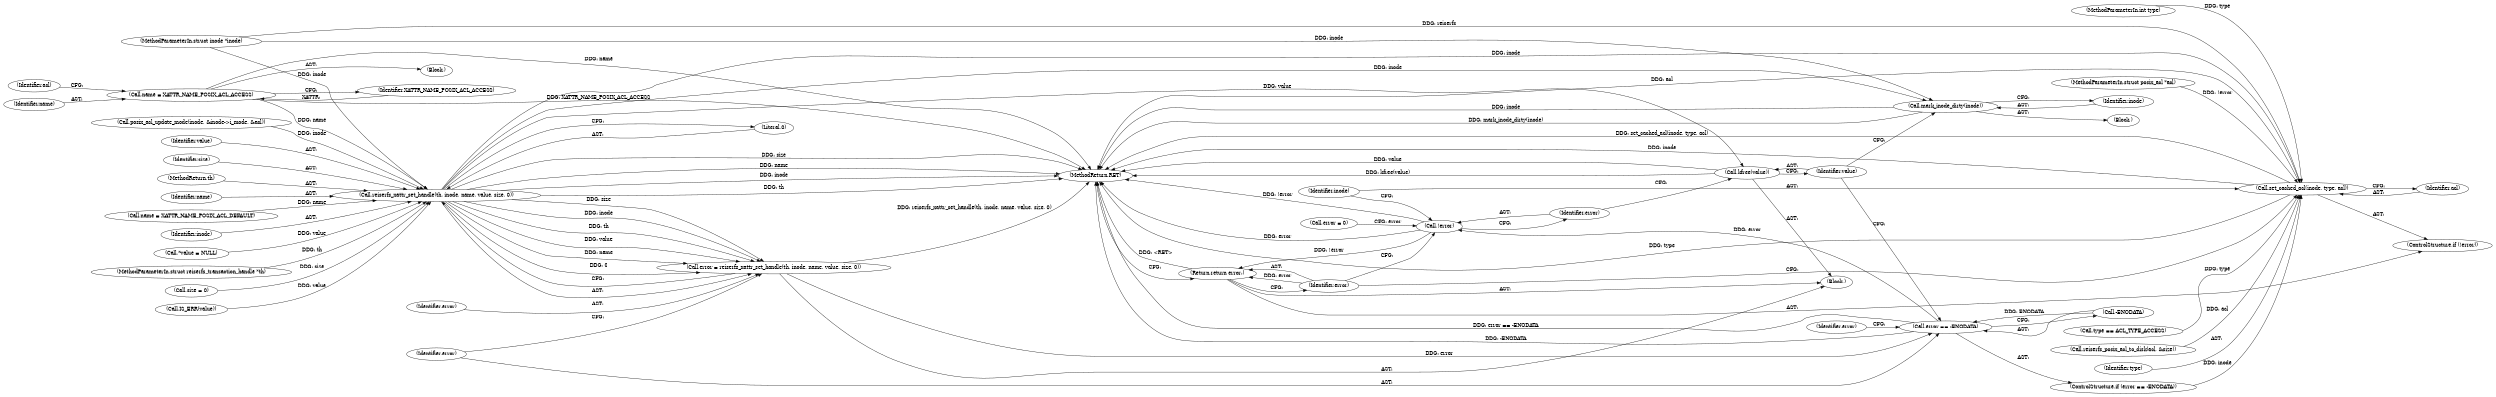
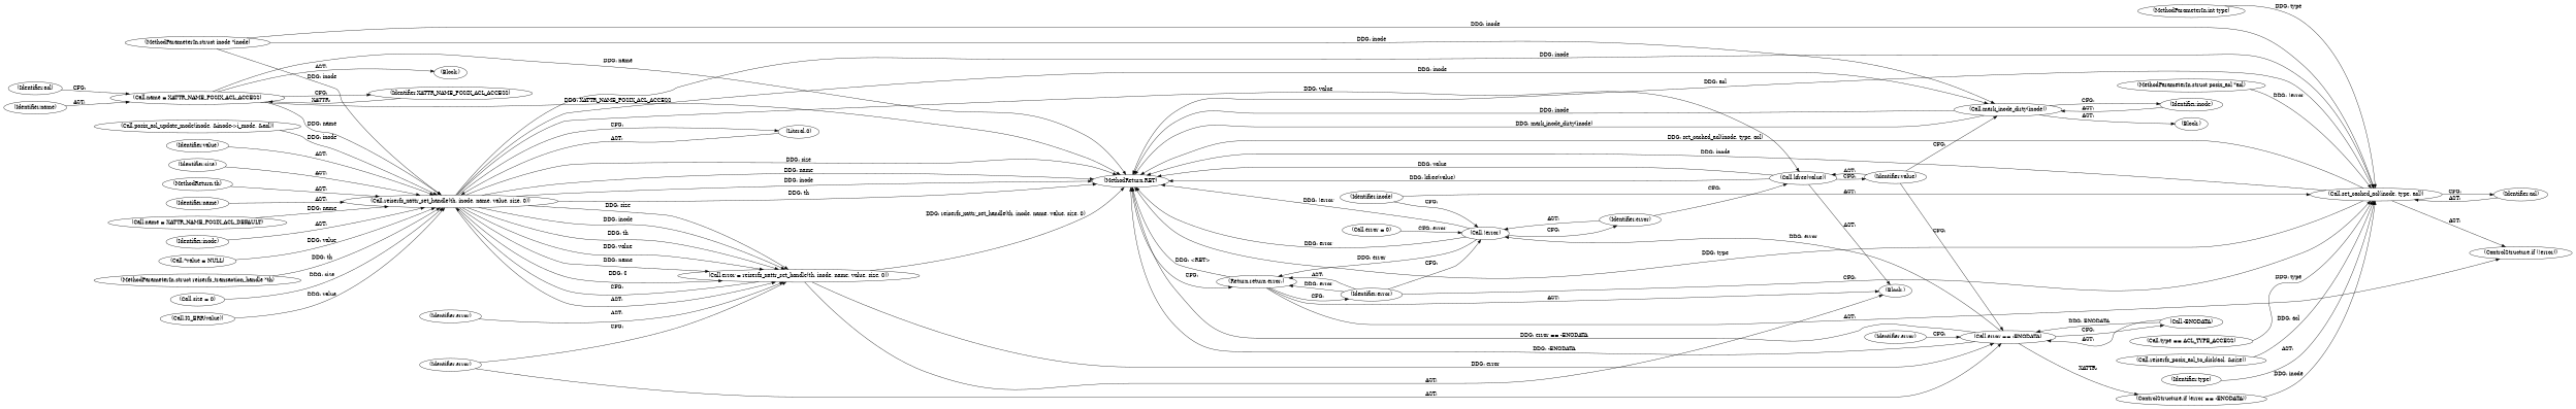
  digraph {
    rankdir=LR
    n1 [label="(Call,name = XATTR_NAME_POSIX_ACL_ACCESS)"]
    n2 [label="(Call,reiserfs_xattr_set_handle(th, inode, name, value, size, 0))"]
    n3 [label="(MethodReturn,RET)"]
    n4 [label="(Block,)"]
    n5 [label="(Identifier,XATTR_NAME_POSIX_ACL_ACCESS)"]
    n6 [label="(Call,error = reiserfs_xattr_set_handle(th, inode, name, value, size, 0))"]
    n7 [label="(Call,mark_inode_dirty(inode))"]
    n8 [label="(Call,set_cached_acl(inode, type, acl))"]
    n9 [label="(Call,kfree(value))"]
    n10 [label="(Literal,0)"]
    n11 [label="(Return,return error;)"]
    n12 [label="(Call,error == -ENODATA)"]
    n13 [label="(Block,)"]
    n14 [label="(Identifier,inode)"]
    n15 [label="(Block,)"]
    n16 [label="(ControlStructure,if (!error))"]
    n17 [label="(Identifier,acl)"]
    n18 [label="(Identifier,value)"]
    n19 [label="(Call,!error)"]
    n20 [label="(ControlStructure,if (error == -ENODATA))"]
    n21 [label="(Call,-ENODATA)"]
    n22 [label="(Identifier,error)"]
    n23 [label="(Identifier,error)"]
    n24 [label="(Identifier,inode)"]
    n25 [label="(Call,*value = NULL)"]
    n26 [label="(Identifier,acl)"]
    n27 [label="(MethodParameterIn,struct reiserfs_transaction_handle *th)"]
    n28 [label="(Call,type == ACL_TYPE_ACCESS)"]
    n29 [label="(Identifier,error)"]
    n30 [label="(Call,size = 0)"]
    n31 [label="(Call,IS_ERR(value))"]
    n32 [label="(Call,posix_acl_update_mode(inode, &inode->i_mode, &acl))"]
    n33 [label="(Identifier,error)"]
    n34 [label="(Identifier,value)"]
    n35 [label="(Call,reiserfs_posix_acl_to_disk(acl, &size))"]
    n36 [label="(Identifier,size)"]
    n37 [label="(Identifier,inode)"]
    n38 [label="(MethodReturn,th)"]
    n39 [label="(Call,error = 0)"]
    n40 [label="(Identifier,type)"]
    n41 [label="(Identifier,name)"]
    n42 [label="(Identifier,error)"]
    n43 [label="(Identifier,name)"]
    n44 [label="(MethodParameterIn,struct inode *inode)"]
    n45 [label="(Call,name = XATTR_NAME_POSIX_ACL_DEFAULT)"]
    n46 [label="(MethodParameterIn,int type)"]
    n47 [label="(MethodParameterIn,struct posix_acl *acl)"]
    n1 -> n2 [label="DDG: name"]
    n1 -> n3 [label="DDG: XATTR_NAME_POSIX_ACL_ACCESS"]
    n1 -> n3 [label="DDG: name"]
    n1 -> n4 [label="AST: "]
    n1 -> n5 [label="CFG: "]
    n2 -> n3 [label="DDG: size"]
    n2 -> n3 [label="DDG: name"]
    n2 -> n3 [label="DDG: inode"]
    n2 -> n3 [label="DDG: th"]
    n2 -> n6 [label="AST: "]
    n2 -> n6 [label="DDG: size"]
    n2 -> n6 [label="DDG: inode"]
    n2 -> n6 [label="DDG: th"]
    n2 -> n6 [label="DDG: value"]
    n2 -> n6 [label="DDG: name"]
    n2 -> n6 [label="DDG: 0"]
    n2 -> n7 [label="DDG: inode"]
    n2 -> n8 [label="DDG: inode"]
    n2 -> n9 [label="DDG: value"]
    n2 -> n10 [label="CFG: "]
    n3 -> n11 [label="CFG: "]
    n5 -> n1 [label="XATTR: "]
    n6 -> n2 [label="CFG: "]
    n6 -> n3 [label="DDG: reiserfs_xattr_set_handle(th, inode, name, value, size, 0)"]
    n6 -> n12 [label="DDG: error"]
    n6 -> n13 [label="AST: "]
    n7 -> n3 [label="DDG: inode"]
    n7 -> n3 [label="DDG: mark_inode_dirty(inode)"]
    n7 -> n14 [label="CFG: "]
    n7 -> n15 [label="AST: "]
    n8 -> n3 [label="DDG: inode"]
    n8 -> n3 [label="DDG: type"]
    n8 -> n3 [label="DDG: acl"]
    n8 -> n3 [label="DDG: set_cached_acl(inode, type, acl)"]
    n8 -> n16 [label="AST: "]
    n8 -> n17 [label="CFG: "]
    n9 -> n3 [label="DDG: kfree(value)"]
    n9 -> n3 [label="DDG: value"]
    n9 -> n13 [label="AST: "]
    n9 -> n18 [label="CFG: "]
    n10 -> n2 [label="AST: "]
    n11 -> n3 [label="DDG: <RET>"]
    n11 -> n13 [label="AST: "]
    n11 -> n16 [label="AST: "]
    n11 -> n23 [label="CFG: "]
    n12 -> n3 [label="DDG: error == -ENODATA"]
    n12 -> n3 [label="DDG: -ENODATA"]
    n12 -> n19 [label="DDG: error"]
-   n12 -> n20 [label="AST: "]
+   n12 -> n20 [label="XATTR: "]
    n12 -> n21 [label="CFG: "]
    n14 -> n7 [label="AST: "]
    n17 -> n8 [label="AST: "]
    n18 -> n7 [label="CFG: "]
    n18 -> n9 [label="AST: "]
    n18 -> n12 [label="CFG: "]
    n19 -> n3 [label="DDG: error"]
    n19 -> n3 [label="DDG: !error"]
-   n19 -> n11 [label="DDG: !error"]
+   n19 -> n11 [label="DDG: error"]
    n19 -> n22 [label="CFG: "]
    n20 -> n8 [label="DDG: inode"]
    n21 -> n12 [label="AST: "]
    n21 -> n12 [label="DDG: ENODATA"]
    n22 -> n9 [label="CFG: "]
    n22 -> n19 [label="AST: "]
    n23 -> n8 [label="CFG: "]
    n23 -> n11 [label="AST: "]
    n23 -> n11 [label="DDG: error"]
    n23 -> n19 [label="CFG: "]
    n24 -> n2 [label="AST: "]
    n25 -> n2 [label="DDG: value"]
    n26 -> n1 [label="CFG: "]
    n27 -> n2 [label="DDG: th"]
    n28 -> n8 [label="DDG: type"]
    n29 -> n12 [label="CFG: "]
    n30 -> n2 [label="DDG: size"]
    n31 -> n2 [label="DDG: value"]
    n32 -> n2 [label="DDG: inode"]
    n33 -> n6 [label="CFG: "]
    n33 -> n12 [label="AST: "]
    n34 -> n2 [label="AST: "]
    n35 -> n8 [label="DDG: acl"]
    n36 -> n2 [label="AST: "]
    n37 -> n8 [label="AST: "]
    n37 -> n19 [label="CFG: "]
    n38 -> n2 [label="AST: "]
    n39 -> n19 [label="CFG: error"]
    n40 -> n8 [label="AST: "]
    n41 -> n2 [label="AST: "]
    n42 -> n6 [label="AST: "]
    n43 -> n1 [label="AST: "]
    n44 -> n2 [label="DDG: inode"]
    n44 -> n7 [label="DDG: inode"]
-   n44 -> n8 [label="DDG: reiserfs"]
+   n44 -> n8 [label="DDG: inode"]
    n45 -> n2 [label="DDG: name"]
    n46 -> n8 [label="DDG: type"]
    n47 -> n8 [label="DDG: !error"]
  }
